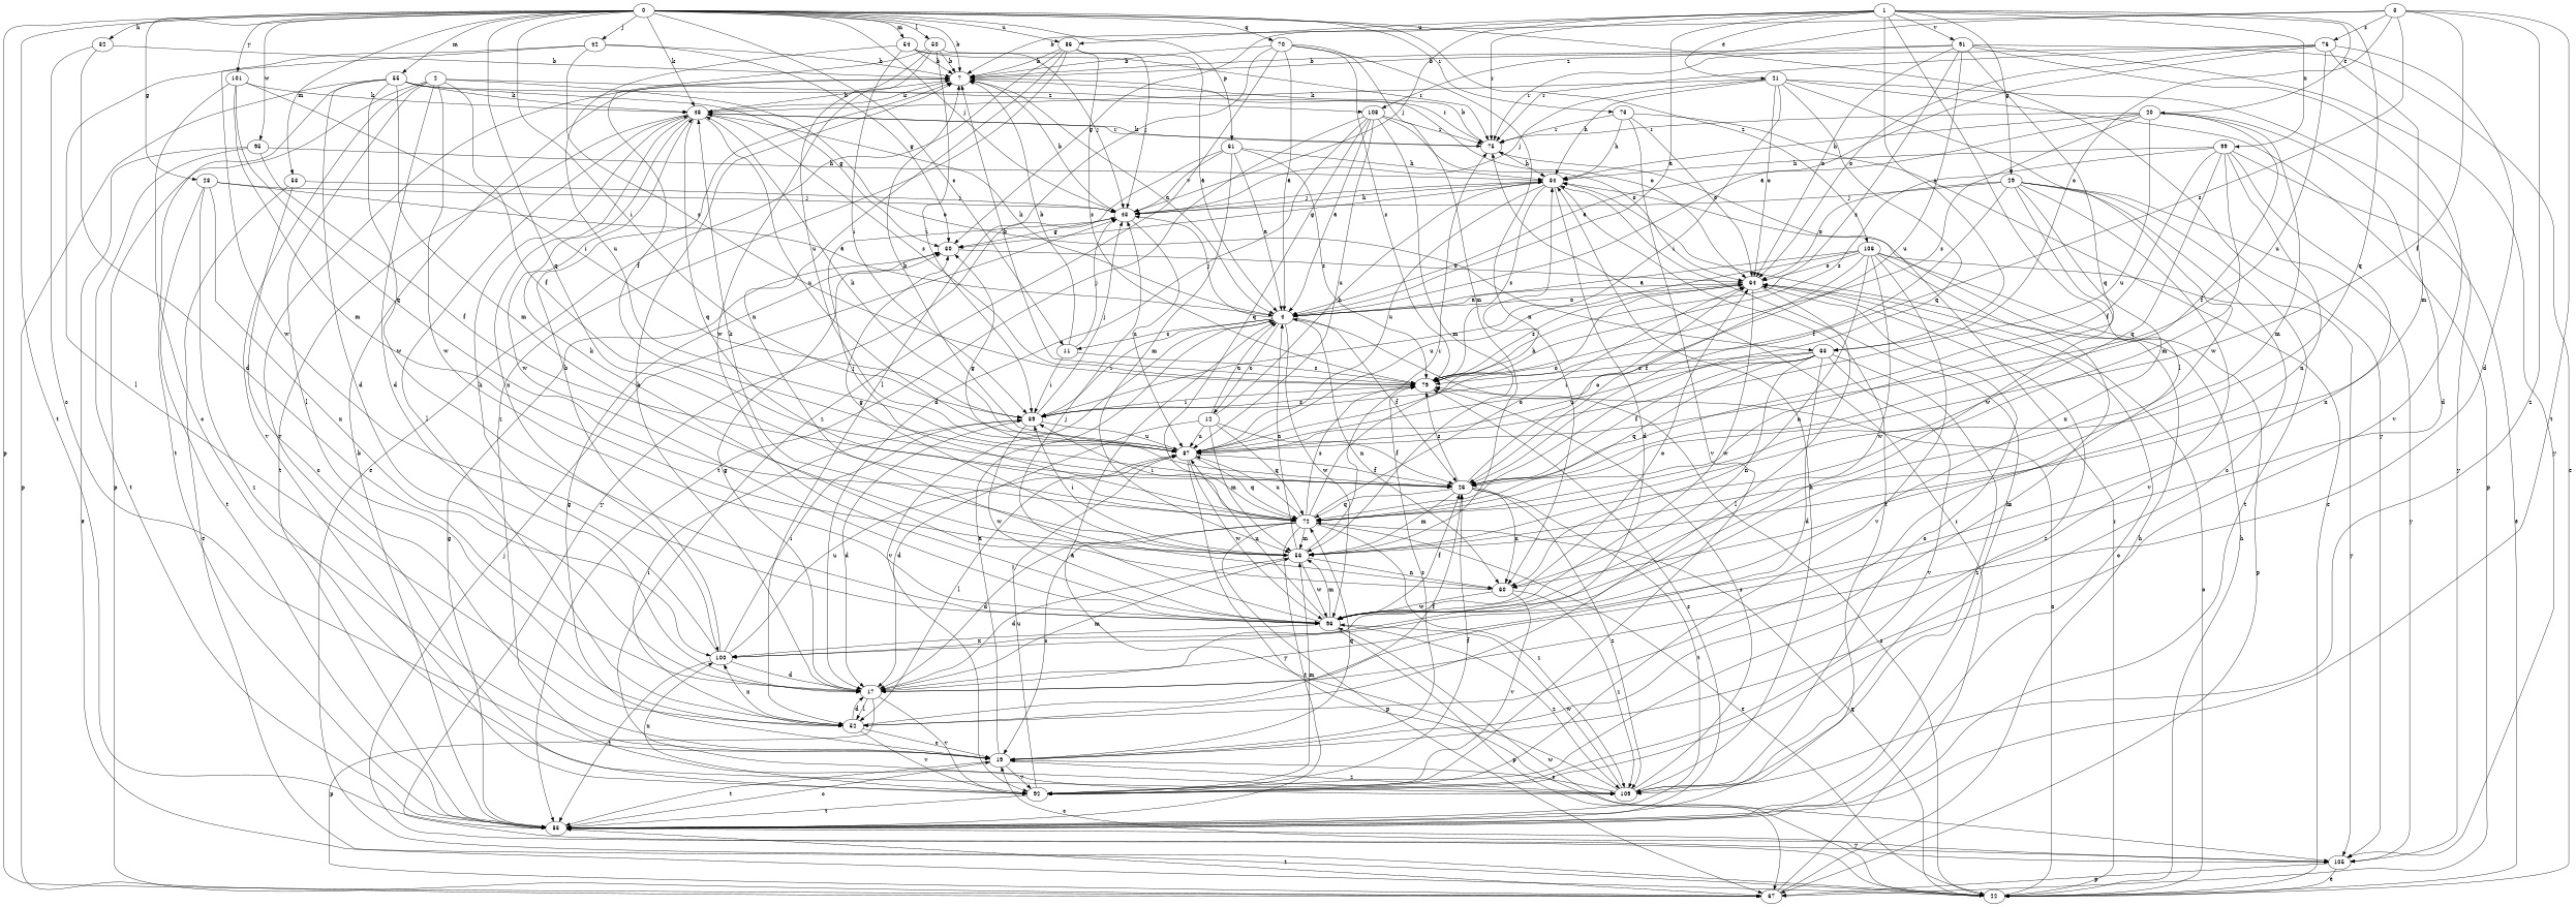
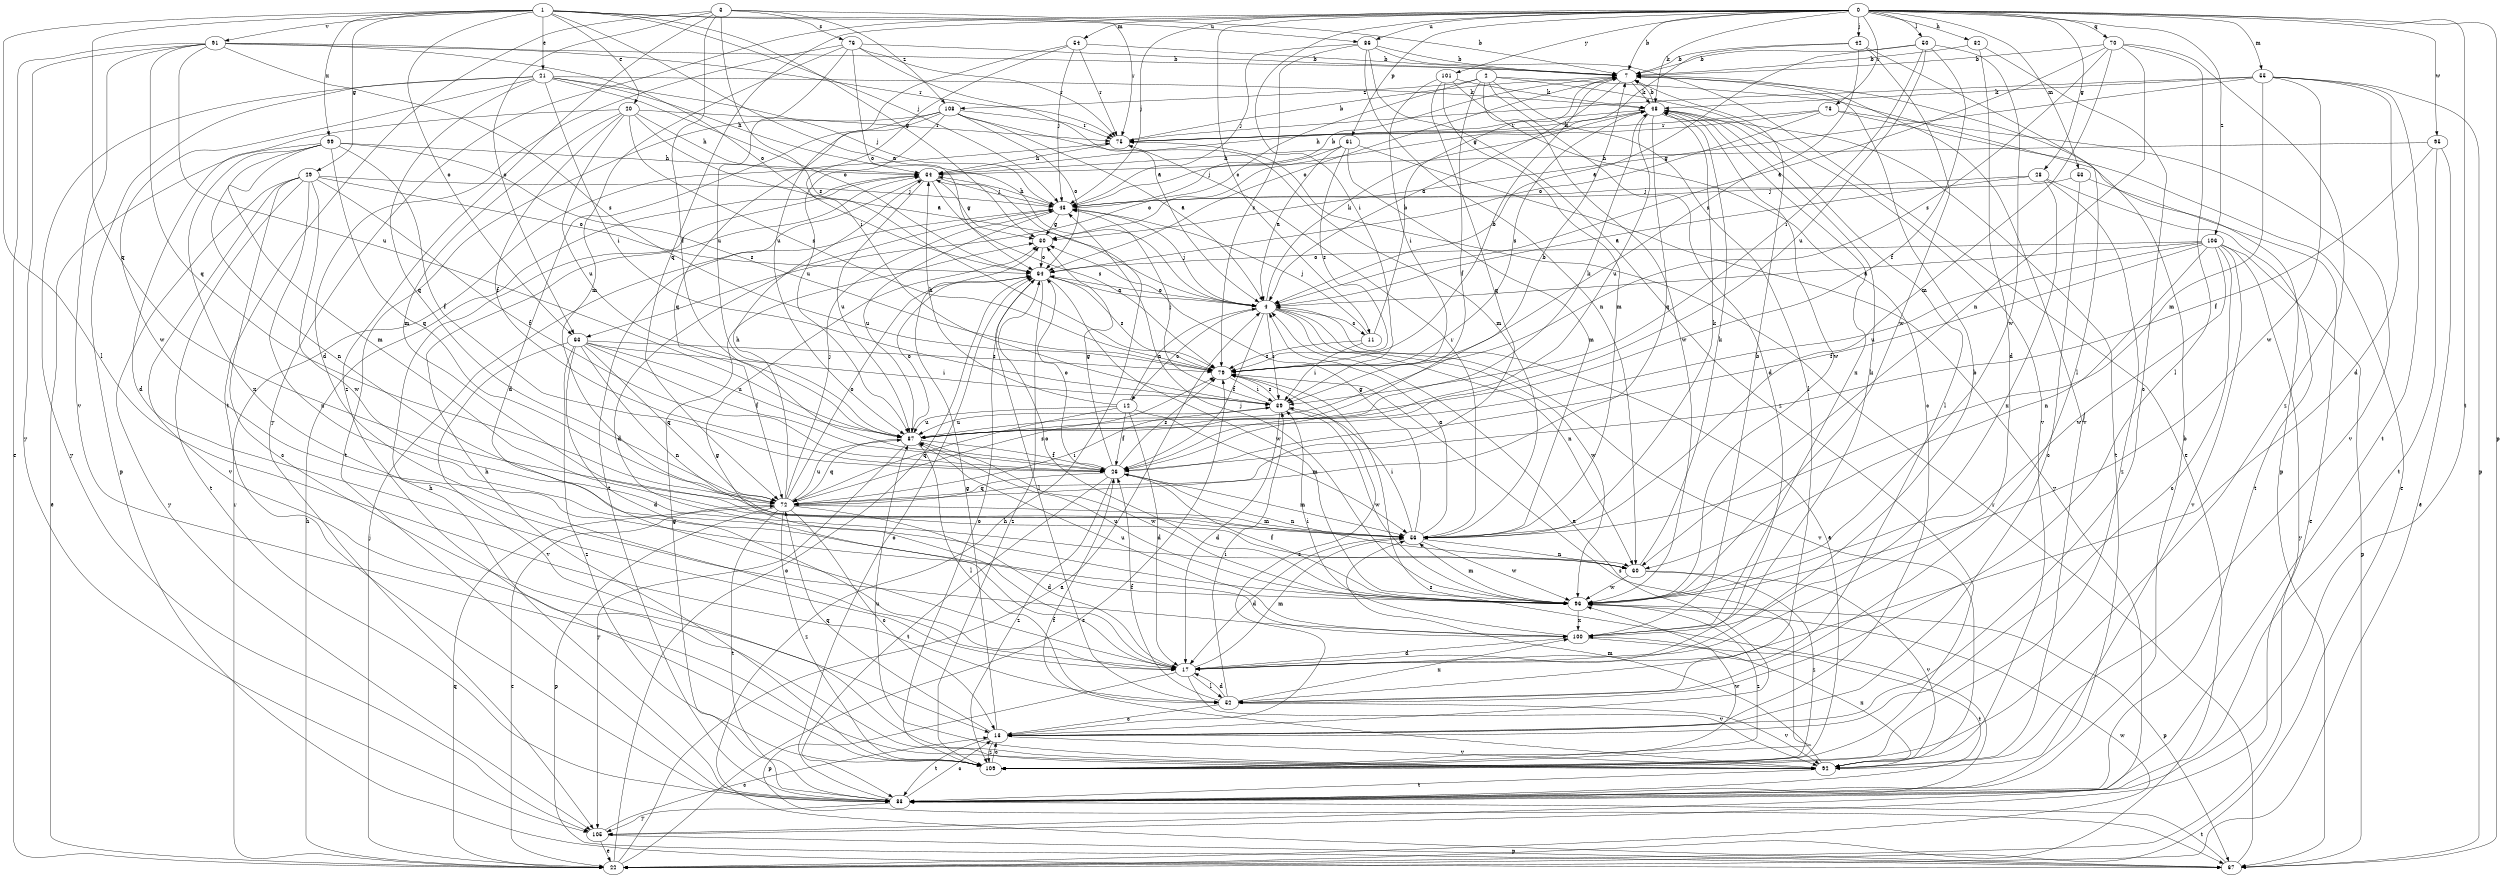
  strict digraph {
    0
    7
    11
    28
    32
    39
    42
    43
    48
    50
    53
    54
    55
    61
    67
    70
    72
    73
    83
    86
    95
    101
    105
    106
    4
    92
    64
    79
    109
    100
    17
-   13 [label=19]
+   13
    96
    87
    30
    52
    34
    75
    26
    22
    56
    60
    1
    20
    21
    29
    63
    n48 [label=91]
    99
    12
    2
    108
    3
    76
    0 -> 7 [label=b]
    0 -> 11 [label=c]
    0 -> 28 [label=g]
    0 -> 32 [label=h]
    0 -> 39 [label=i]
    0 -> 42 [label=j]
    0 -> 43 [label=j]
    0 -> 48 [label=k]
    0 -> 50 [label=l]
    0 -> 53 [label=m]
    0 -> 54 [label=m]
    0 -> 55 [label=m]
    0 -> 61 [label=p]
    0 -> 67 [label=p]
    0 -> 70 [label=q]
    0 -> 72 [label=q]
    0 -> 73 [label=r]
    0 -> 83 [label=t]
    0 -> 86 [label=u]
    0 -> 95 [label=w]
    0 -> 101 [label=y]
    0 -> 105 [label=y]
    0 -> 106 [label=z]
    7 -> 48 [label=k]
    7 -> 4 [label=a]
    7 -> 92 [label=v]
    7 -> 64 [label=o]
    11 -> 7 [label=b]
    11 -> 39 [label=i]
    11 -> 43 [label=j]
    11 -> 79 [label=s]
    28 -> 43 [label=j]
    28 -> 83 [label=t]
    28 -> 4 [label=a]
    28 -> 109 [label=z]
    28 -> 100 [label=x]
    32 -> 7 [label=b]
    32 -> 17 [label=d]
    32 -> 13 [label=c]
    39 -> 43 [label=j]
    39 -> 79 [label=s]
    39 -> 17 [label=d]
    39 -> 96 [label=w]
    39 -> 87 [label=u]
    42 -> 7 [label=b]
    42 -> 79 [label=s]
    42 -> 96 [label=w]
    42 -> 30 [label=g]
    42 -> 52 [label=l]
    43 -> 7 [label=b]
-   34 -> 17 [label=d]
+   43 -> 17 [label=d]
    43 -> 87 [label=u]
    43 -> 30 [label=g]
    43 -> 34 [label=h]
    48 -> 7 [label=b]
    48 -> 72 [label=q]
    48 -> 83 [label=t]
    48 -> 79 [label=s]
    48 -> 100 [label=x]
    48 -> 96 [label=w]
    48 -> 87 [label=u]
    48 -> 52 [label=l]
    48 -> 75 [label=r]
    50 -> 7 [label=b]
    50 -> 39 [label=i]
    50 -> 4 [label=a]
    50 -> 96 [label=w]
    50 -> 87 [label=u]
    50 -> 26 [label=f]
    53 -> 43 [label=j]
    53 -> 13 [label=c]
    53 -> 22 [label=e]
    54 -> 7 [label=b]
    54 -> 39 [label=i]
    54 -> 43 [label=j]
    54 -> 87 [label=u]
    54 -> 75 [label=r]
    55 -> 48 [label=k]
    55 -> 67 [label=p]
    55 -> 83 [label=t]
    55 -> 17 [label=d]
    55 -> 96 [label=w]
    55 -> 30 [label=g]
    55 -> 75 [label=r]
    55 -> 56 [label=m]
-   61 -> 43 [label=v]
+   61 -> 43 [label=j]
    61 -> 105 [label=y]
    61 -> 4 [label=a]
    61 -> 79 [label=s]
    61 -> 34 [label=h]
    61 -> 56 [label=m]
    67 -> 83 [label=t]
    67 -> 34 [label=h]
    67 -> 75 [label=r]
    70 -> 7 [label=b]
    70 -> 4 [label=a]
    70 -> 79 [label=s]
    70 -> 109 [label=z]
    70 -> 52 [label=l]
    70 -> 56 [label=m]
    70 -> 60 [label=n]
    72 -> 39 [label=i]
    72 -> 43 [label=j]
    72 -> 67 [label=p]
    72 -> 83 [label=t]
    72 -> 64 [label=o]
    72 -> 79 [label=s]
    72 -> 109 [label=z]
    72 -> 17 [label=d]
    72 -> 13 [label=c]
    72 -> 87 [label=u]
    72 -> 34 [label=h]
    72 -> 22 [label=e]
    72 -> 56 [label=m]
    73 -> 92 [label=v]
    73 -> 64 [label=o]
    73 -> 34 [label=h]
    73 -> 75 [label=r]
    73 -> 22 [label=e]
    83 -> 7 [label=b]
    83 -> 105 [label=y]
    83 -> 64 [label=o]
    83 -> 79 [label=s]
    83 -> 13 [label=c]
    83 -> 30 [label=g]
    83 -> 34 [label=h]
    86 -> 7 [label=b]
    86 -> 43 [label=j]
    86 -> 79 [label=s]
    86 -> 109 [label=z]
    86 -> 22 [label=e]
    86 -> 60 [label=n]
    95 -> 83 [label=t]
    95 -> 34 [label=h]
    95 -> 26 [label=f]
    95 -> 22 [label=e]
    101 -> 39 [label=i]
    101 -> 48 [label=k]
    101 -> 72 [label=q]
    101 -> 13 [label=c]
    101 -> 56 [label=m]
    105 -> 67 [label=p]
    105 -> 13 [label=c]
    105 -> 22 [label=e]
    106 -> 67 [label=p]
    106 -> 105 [label=y]
    106 -> 4 [label=a]
    106 -> 92 [label=v]
    106 -> 64 [label=o]
    106 -> 13 [label=c]
    106 -> 96 [label=w]
    106 -> 87 [label=u]
    106 -> 26 [label=f]
    106 -> 60 [label=n]
    4 -> 11 [label=c]
    4 -> 39 [label=i]
    4 -> 43 [label=j]
    4 -> 48 [label=k]
    4 -> 92 [label=v]
    4 -> 64 [label=o]
    4 -> 96 [label=w]
    4 -> 26 [label=f]
    4 -> 60 [label=n]
    4 -> 12 [label=c]
    92 -> 83 [label=t]
    92 -> 100 [label=x]
    92 -> 87 [label=u]
    92 -> 26 [label=f]
    92 -> 56 [label=m]
    64 -> 4 [label=a]
    64 -> 79 [label=s]
    64 -> 109 [label=z]
    64 -> 96 [label=w]
    64 -> 52 [label=l]
    79 -> 7 [label=b]
    79 -> 39 [label=i]
    109 -> 4 [label=a]
    109 -> 64 [label=o]
    109 -> 79 [label=s]
    109 -> 13 [label=c]
    109 -> 96 [label=w]
    109 -> 34 [label=h]
    100 -> 7 [label=b]
    100 -> 39 [label=i]
    100 -> 48 [label=k]
    100 -> 83 [label=t]
    100 -> 17 [label=d]
    100 -> 87 [label=u]
    17 -> 7 [label=b]
    17 -> 67 [label=p]
    17 -> 92 [label=v]
    17 -> 30 [label=g]
    17 -> 52 [label=l]
    17 -> 56 [label=m]
    13 -> 72 [label=q]
    13 -> 83 [label=t]
    13 -> 4 [label=a]
    13 -> 92 [label=v]
    13 -> 79 [label=s]
    13 -> 109 [label=z]
    13 -> 30 [label=g]
    96 -> 43 [label=j]
    96 -> 67 [label=p]
    96 -> 64 [label=o]
    96 -> 109 [label=z]
    96 -> 100 [label=x]
    96 -> 87 [label=u]
    96 -> 26 [label=f]
    96 -> 56 [label=m]
    87 -> 7 [label=b]
    87 -> 48 [label=k]
    87 -> 72 [label=q]
    87 -> 105 [label=y]
    87 -> 64 [label=o]
    87 -> 96 [label=w]
    87 -> 52 [label=l]
    87 -> 26 [label=f]
    30 -> 64 [label=o]
    52 -> 39 [label=i]
    52 -> 92 [label=v]
    52 -> 100 [label=x]
    52 -> 17 [label=d]
    52 -> 13 [label=c]
    52 -> 26 [label=f]
    34 -> 43 [label=j]
    34 -> 83 [label=t]
    34 -> 79 [label=s]
    34 -> 87 [label=u]
    34 -> 30 [label=g]
    75 -> 7 [label=b]
    75 -> 48 [label=k]
    75 -> 34 [label=h]
    26 -> 72 [label=q]
    26 -> 83 [label=t]
    26 -> 64 [label=o]
    26 -> 79 [label=s]
    26 -> 109 [label=z]
    26 -> 30 [label=g]
    26 -> 56 [label=m]
    26 -> 60 [label=n]
    22 -> 43 [label=j]
    22 -> 72 [label=q]
    22 -> 4 [label=a]
    22 -> 64 [label=o]
    22 -> 79 [label=s]
    22 -> 96 [label=w]
    22 -> 34 [label=h]
    22 -> 75 [label=r]
    56 -> 39 [label=i]
    56 -> 48 [label=k]
    56 -> 4 [label=a]
    56 -> 17 [label=d]
    56 -> 96 [label=w]
    56 -> 30 [label=g]
    56 -> 75 [label=r]
    56 -> 60 [label=n]
    60 -> 48 [label=k]
    60 -> 92 [label=v]
    60 -> 109 [label=z]
    60 -> 96 [label=w]
    1 -> 43 [label=j]
    1 -> 72 [label=q]
    1 -> 86 [label=u]
    1 -> 4 [label=a]
    1 -> 30 [label=g]
    1 -> 52 [label=l]
    1 -> 75 [label=r]
    1 -> 20 [label=e]
    1 -> 21 [label=e]
    1 -> 29 [label=g]
    1 -> 63 [label=o]
    1 -> n48 [label=v]
    1 -> 99 [label=x]
    20 -> 4 [label=a]
    20 -> 79 [label=s]
    20 -> 17 [label=d]
    20 -> 87 [label=u]
    20 -> 34 [label=h]
    20 -> 75 [label=r]
    20 -> 26 [label=f]
    20 -> 56 [label=m]
    21 -> 39 [label=i]
    21 -> 43 [label=j]
    21 -> 48 [label=k]
    21 -> 67 [label=p]
    21 -> 72 [label=q]
    21 -> 105 [label=y]
    21 -> 64 [label=o]
    21 -> 96 [label=w]
    21 -> 34 [label=h]
    29 -> 43 [label=j]
    29 -> 83 [label=t]
    29 -> 105 [label=y]
    29 -> 92 [label=v]
    29 -> 64 [label=o]
    29 -> 100 [label=x]
    29 -> 13 [label=c]
    29 -> 96 [label=w]
    29 -> 26 [label=f]
    63 -> 39 [label=i]
    63 -> 72 [label=q]
    63 -> 92 [label=v]
    63 -> 79 [label=s]
    63 -> 109 [label=z]
    63 -> 17 [label=d]
    63 -> 87 [label=u]
    63 -> 26 [label=f]
    63 -> 60 [label=n]
    n48 -> 7 [label=b]
    n48 -> 72 [label=q]
    n48 -> 105 [label=y]
    n48 -> 92 [label=v]
    n48 -> 64 [label=o]
    n48 -> 79 [label=s]
    n48 -> 87 [label=u]
    n48 -> 75 [label=r]
    n48 -> 22 [label=e]
    99 -> 72 [label=q]
    99 -> 79 [label=s]
    99 -> 100 [label=x]
    99 -> 34 [label=h]
    99 -> 26 [label=f]
    99 -> 22 [label=e]
    99 -> 56 [label=m]
    99 -> 60 [label=n]
    12 -> 72 [label=q]
    12 -> 4 [label=a]
    12 -> 17 [label=d]
    12 -> 87 [label=u]
    12 -> 34 [label=h]
    12 -> 26 [label=f]
    12 -> 56 [label=m]
    2 -> 67 [label=p]
    2 -> 92 [label=v]
    2 -> 17 [label=d]
    2 -> 96 [label=w]
    2 -> 52 [label=l]
    2 -> 26 [label=f]
    2 -> 63 [label=o]
    2 -> 108 [label=z]
    108 -> 72 [label=q]
    108 -> 83 [label=t]
    108 -> 4 [label=a]
    108 -> 64 [label=o]
    108 -> 17 [label=d]
    108 -> 87 [label=u]
    108 -> 75 [label=r]
    108 -> 56 [label=m]
    3 -> 7 [label=b]
    3 -> 83 [label=t]
    3 -> 79 [label=s]
    3 -> 109 [label=z]
    3 -> 26 [label=f]
    3 -> 63 [label=o]
    3 -> 108 [label=z]
    3 -> 76 [label=s]
    76 -> 7 [label=b]
    76 -> 4 [label=a]
    76 -> 64 [label=o]
    76 -> 17 [label=d]
    76 -> 87 [label=u]
    76 -> 75 [label=r]
    76 -> 56 [label=m]
  }
